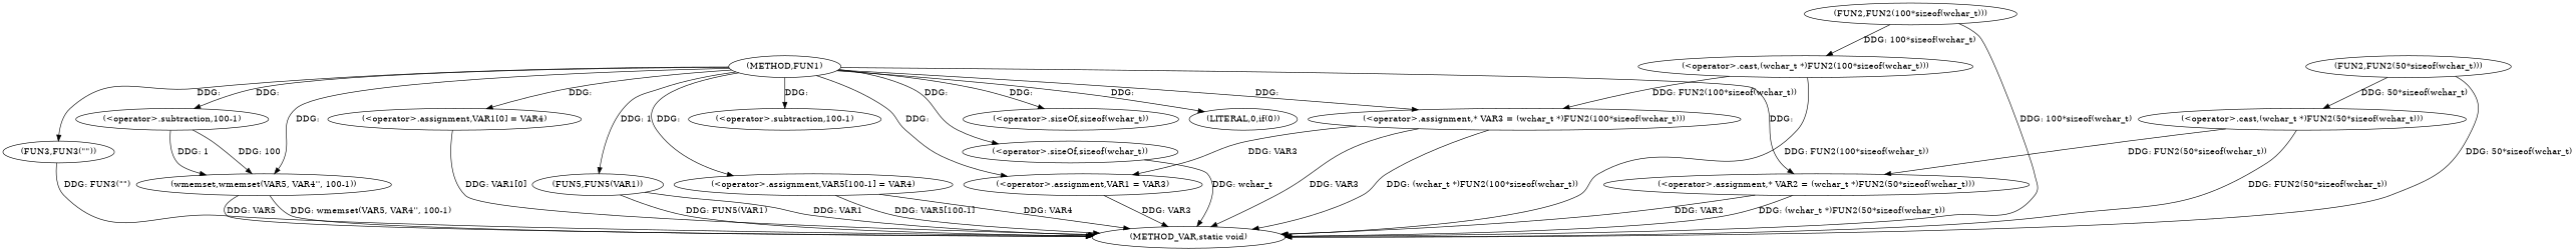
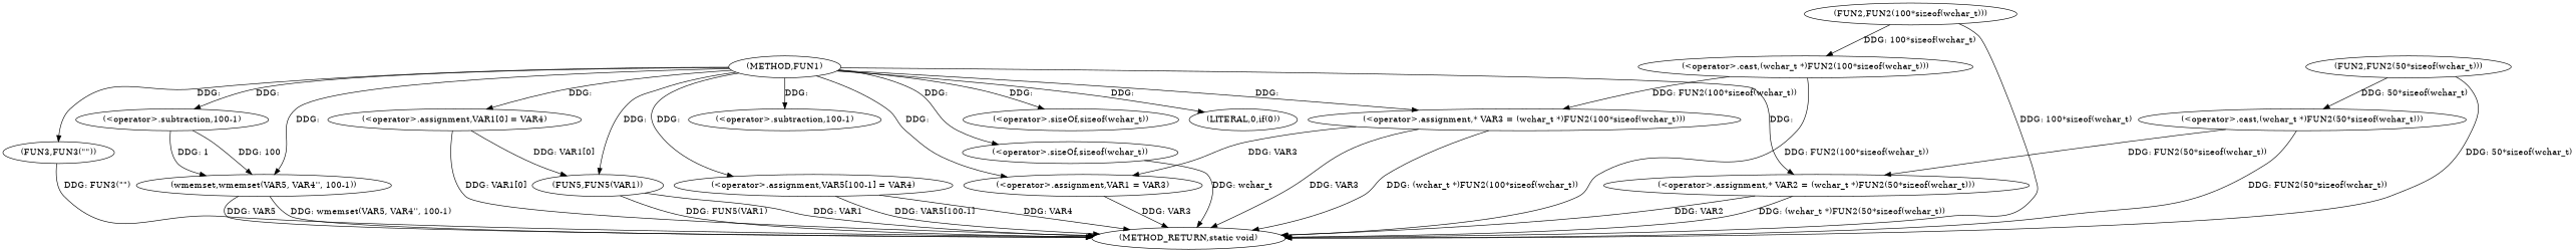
  digraph {
    n1 [label="(METHOD,FUN1)"]
    n2 [label="(<operator>.assignment,* VAR2 = (wchar_t *)FUN2(50*sizeof(wchar_t)))"]
    n3 [label="(<operator>.sizeOf,sizeof(wchar_t))"]
    n4 [label="(<operator>.assignment,* VAR3 = (wchar_t *)FUN2(100*sizeof(wchar_t)))"]
    n5 [label="(<operator>.sizeOf,sizeof(wchar_t))"]
    n6 [label="(LITERAL,0,if(0))"]
    n7 [label="(FUN3,FUN3(\"\"))"]
    n8 [label="(<operator>.assignment,VAR1 = VAR3)"]
    n9 [label="(<operator>.assignment,VAR1[0] = VAR4)"]
    n10 [label="(wmemset,wmemset(VAR5, VAR4'', 100-1))"]
    n11 [label="(<operator>.subtraction,100-1)"]
    n12 [label="(<operator>.assignment,VAR5[100-1] = VAR4)"]
    n13 [label="(<operator>.subtraction,100-1)"]
    n14 [label="(FUN5,FUN5(VAR1))"]
-   n15 [label="(METHOD_VAR,static void)"]
+   n15 [label="(METHOD_RETURN,static void)"]
    n16 [label="(<operator>.cast,(wchar_t *)FUN2(50*sizeof(wchar_t)))"]
    n17 [label="(FUN2,FUN2(50*sizeof(wchar_t)))"]
    n18 [label="(<operator>.cast,(wchar_t *)FUN2(100*sizeof(wchar_t)))"]
    n19 [label="(FUN2,FUN2(100*sizeof(wchar_t)))"]
    n1 -> n2 [label="DDG: "]
    n1 -> n3 [label="DDG: "]
    n1 -> n4 [label="DDG: "]
    n1 -> n5 [label="DDG: "]
    n1 -> n6 [label="DDG: "]
    n1 -> n7 [label="DDG: "]
    n1 -> n8 [label="DDG: "]
    n1 -> n9 [label="DDG: "]
    n1 -> n10 [label="DDG: "]
    n1 -> n11 [label="DDG: "]
    n1 -> n12 [label="DDG: "]
    n1 -> n13 [label="DDG: "]
-   n1 -> n14 [label="DDG: 1"]
+   n1 -> n14 [label="DDG: "]
    n2 -> n15 [label="DDG: VAR2"]
    n2 -> n15 [label="DDG: (wchar_t *)FUN2(50*sizeof(wchar_t))"]
    n4 -> n8 [label="DDG: VAR3"]
    n4 -> n15 [label="DDG: VAR3"]
    n4 -> n15 [label="DDG: (wchar_t *)FUN2(100*sizeof(wchar_t))"]
    n5 -> n15 [label="DDG: wchar_t"]
    n7 -> n15 [label="DDG: FUN3(\"\")"]
    n8 -> n15 [label="DDG: VAR3"]
+   n9 -> n14 [label="DDG: VAR1[0]"]
    n9 -> n15 [label="DDG: VAR1[0]"]
    n10 -> n15 [label="DDG: VAR5"]
    n10 -> n15 [label="DDG: wmemset(VAR5, VAR4'', 100-1)"]
    n11 -> n10 [label="DDG: 100"]
    n11 -> n10 [label="DDG: 1"]
    n12 -> n15 [label="DDG: VAR4"]
    n12 -> n15 [label="DDG: VAR5[100-1]"]
    n14 -> n15 [label="DDG: FUN5(VAR1)"]
    n14 -> n15 [label="DDG: VAR1"]
    n16 -> n2 [label="DDG: FUN2(50*sizeof(wchar_t))"]
    n16 -> n15 [label="DDG: FUN2(50*sizeof(wchar_t))"]
    n17 -> n15 [label="DDG: 50*sizeof(wchar_t)"]
    n17 -> n16 [label="DDG: 50*sizeof(wchar_t)"]
    n18 -> n4 [label="DDG: FUN2(100*sizeof(wchar_t))"]
    n18 -> n15 [label="DDG: FUN2(100*sizeof(wchar_t))"]
    n19 -> n15 [label="DDG: 100*sizeof(wchar_t)"]
    n19 -> n18 [label="DDG: 100*sizeof(wchar_t)"]
  }
